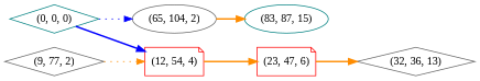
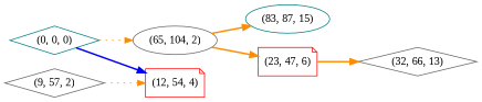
  digraph {
    fontname="Liberation Serif"
    rankdir=LR
    node [color=gray40 fontname="Liberation Serif" shape=diamond]
    edge [color=darkorange fontname="Liberation Serif" style=bold]
    "(0, 0, 0)" [color=teal]
    "(65, 104, 2)" [shape=ellipse]
    "(12, 54, 4)" [color=red shape=note]
-   "(9, 57, 2)" [label="(9, 77, 2)"]
+   "(9, 57, 2)"
    "(83, 87, 15)" [color=teal shape=ellipse]
    "(23, 47, 6)" [color=red shape=note]
-   "(32, 36, 13)"
-   "(0, 0, 0)" -> "(65, 104, 2)" [color=blue style=dotted]
+   "(32, 36, 13)" [label="(32, 66, 13)"]
+   "(0, 0, 0)" -> "(65, 104, 2)" [style=dotted]
    "(0, 0, 0)" -> "(12, 54, 4)" [color=blue]
    "(65, 104, 2)" -> "(83, 87, 15)"
-   "(12, 54, 4)" -> "(23, 47, 6)"
+   "(65, 104, 2)" -> "(23, 47, 6)"
    "(9, 57, 2)" -> "(12, 54, 4)" [style=dotted]
    "(23, 47, 6)" -> "(32, 36, 13)"
  }
